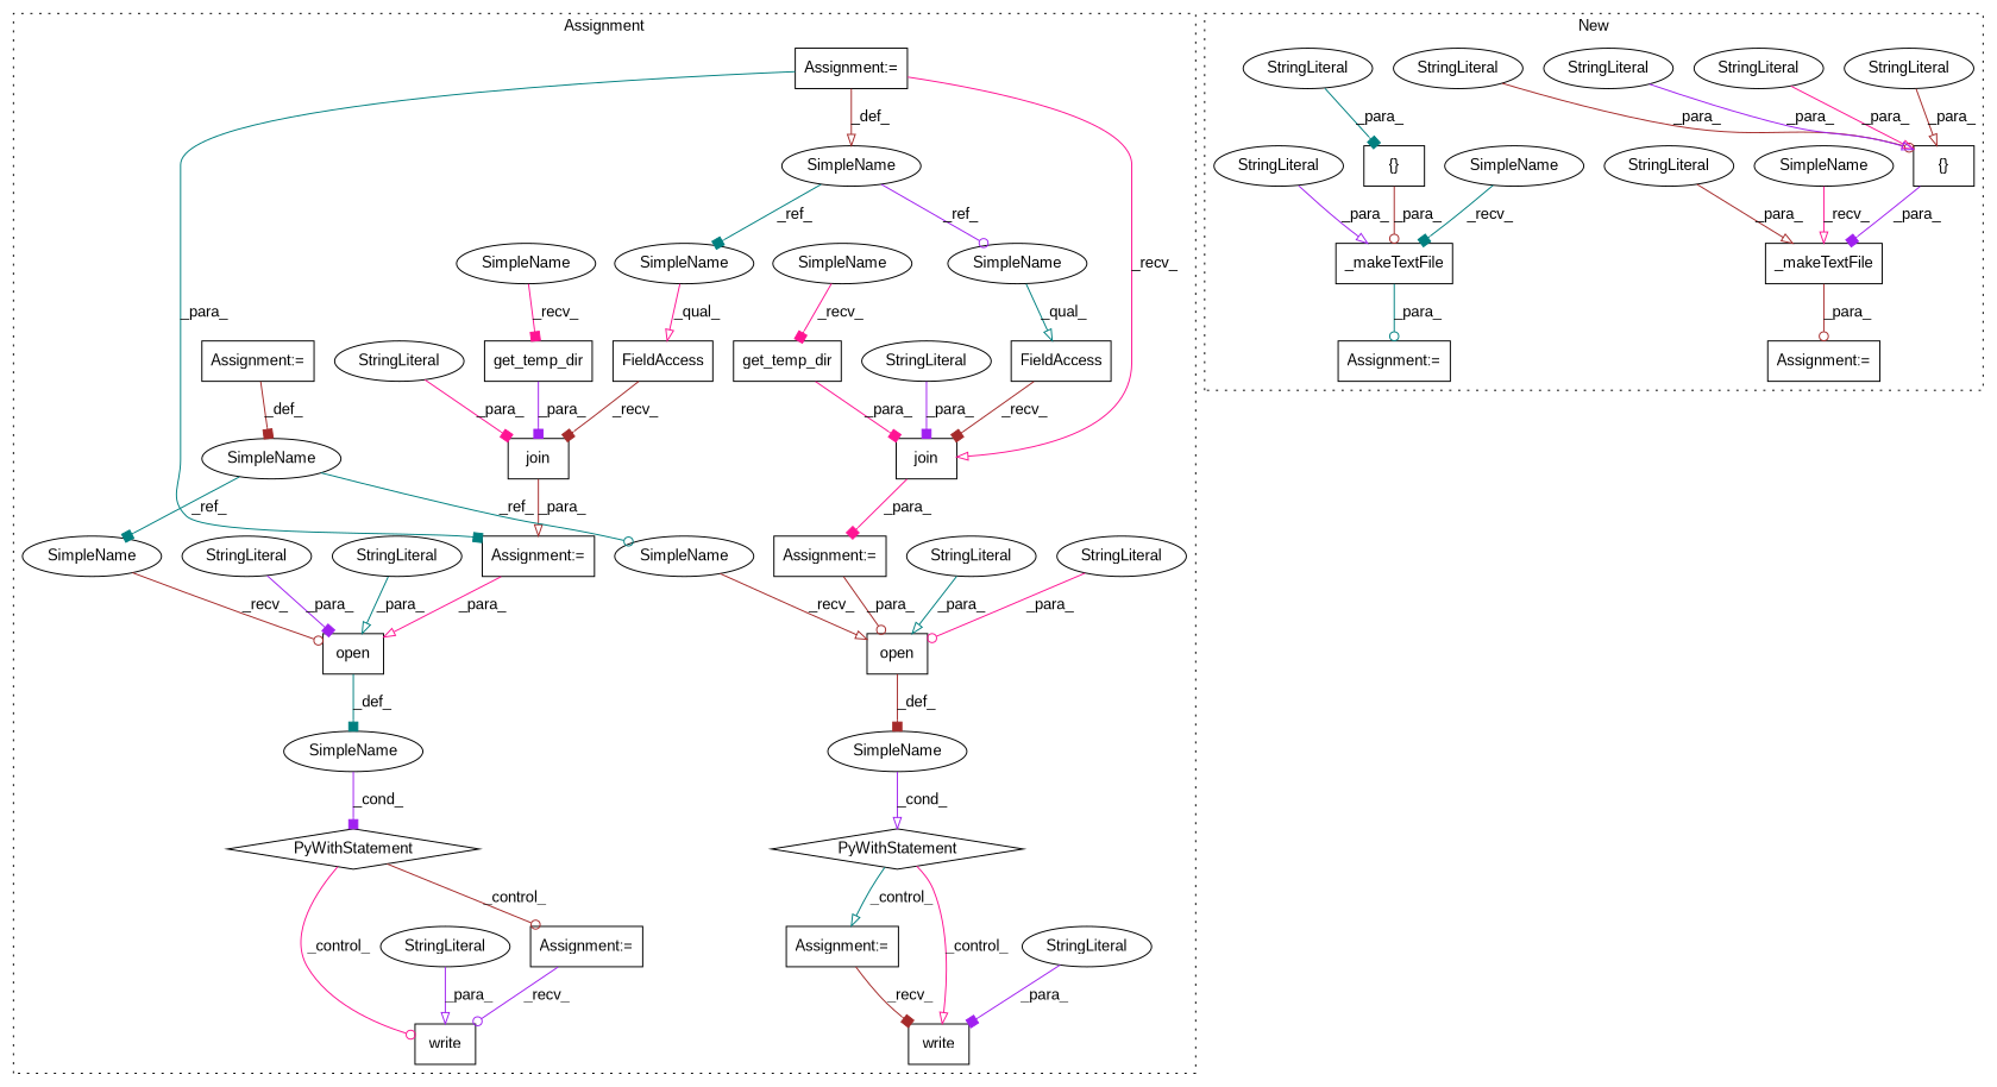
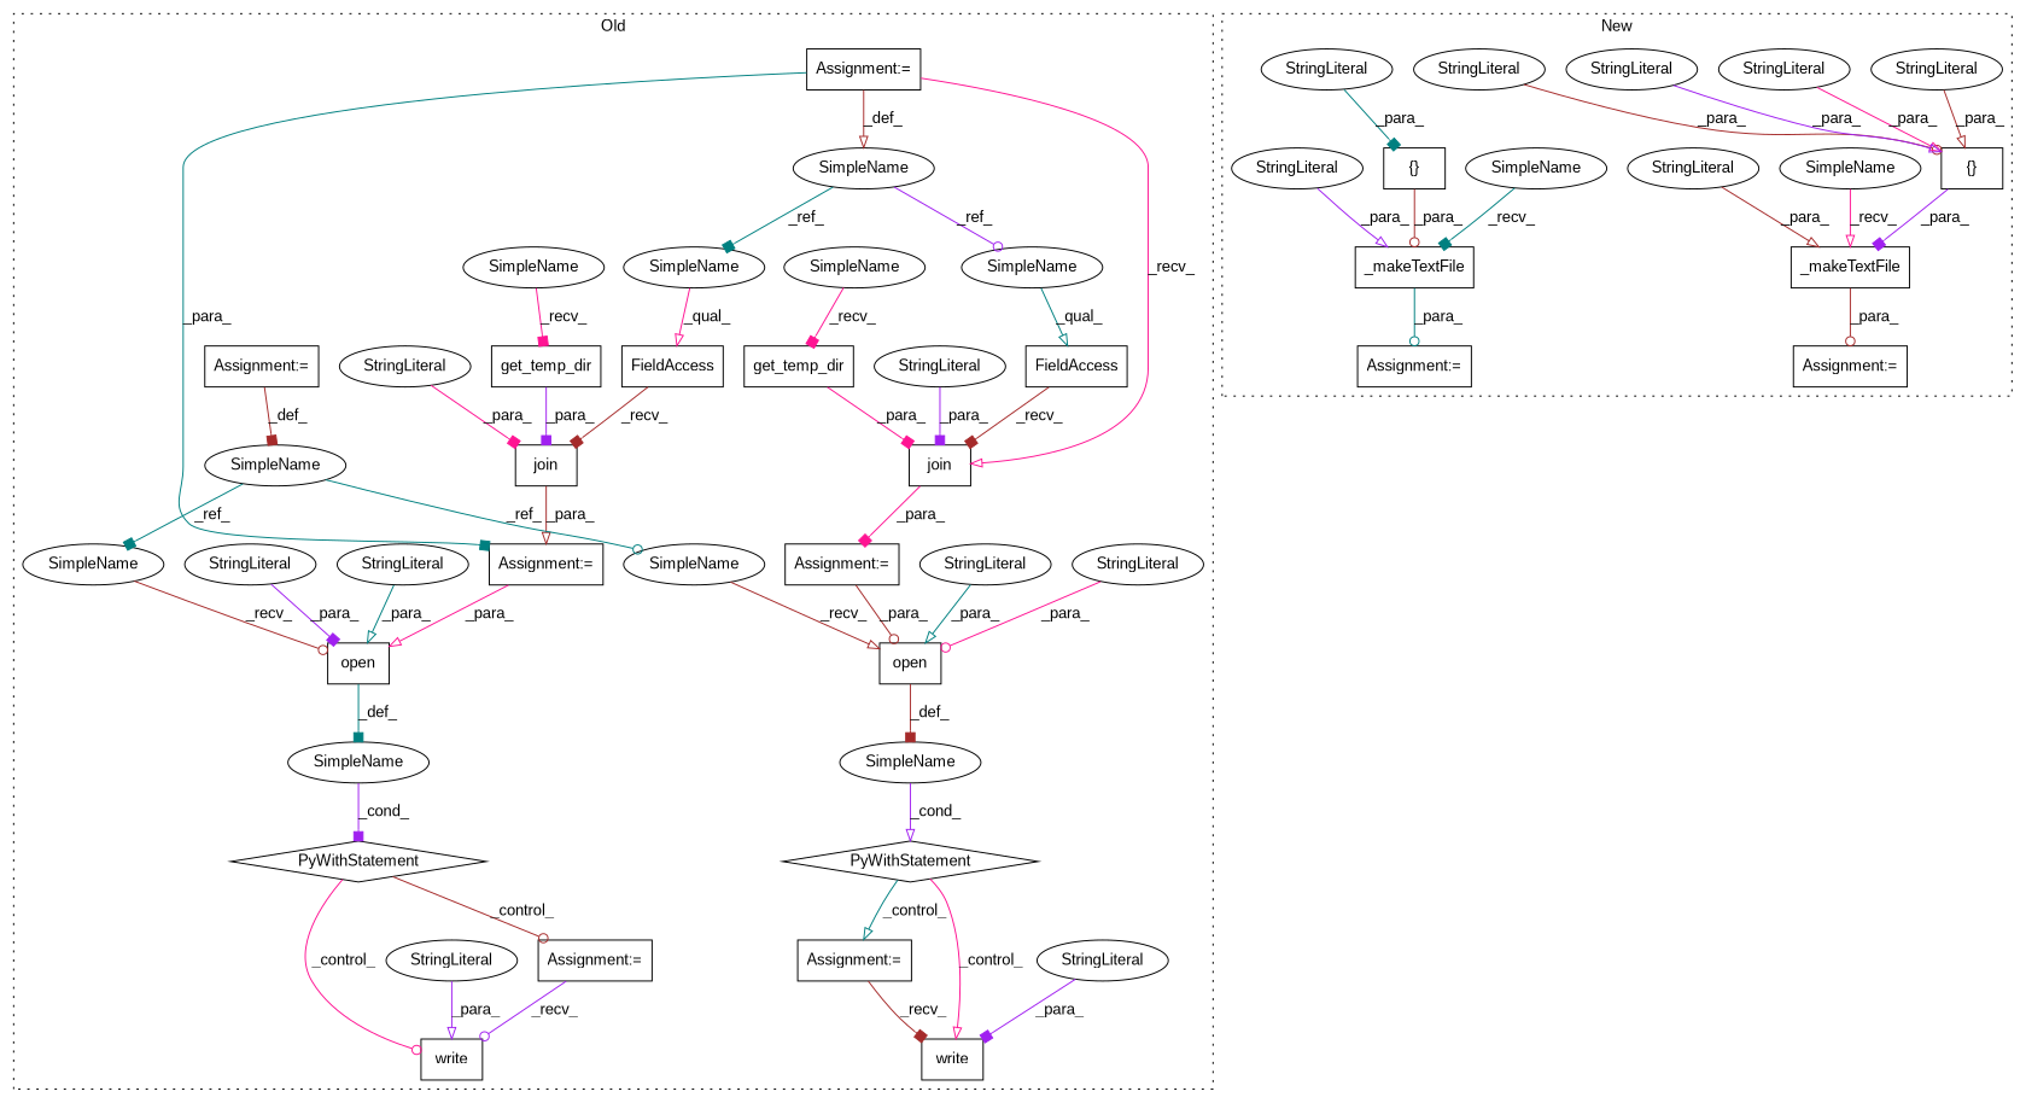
  digraph {
    fontname="Liberation Sans"
    node [a=45 l=2 shape=ellipse fontname="Liberation Sans"]
    edge [color=brown arrowhead=box fontname="Liberation Sans"]
    n1 [a=32 l=14 label=get_temp_dir s=12340 shape=box]
    n2 [a=32 l=14 label=get_temp_dir s=12279 shape=box]
    n3 [a=104 l="10,2" label=PyWithStatement s="12488,12528" shape=diamond]
    n4 [a=42 label=SimpleName l=""]
    n5 [a=7 l=4 label="Assignment:=" s=12548 shape=box]
    n6 [a=104 l="10,2" label=PyWithStatement s="12372,12413" shape=diamond]
    n7 [a=42 label=SimpleName l=""]
    n8 [a=7 l=5 label="Assignment:=" s=12433 shape=box]
    n9 [a=32 l="5,1" label=join s="12269,12305" shape=box]
    n10 [a=22 l=7 label=FieldAccess s=12261 shape=box]
    n11 [a=42 label=SimpleName s=12062]
    n12 [a=22 l=7 label=FieldAccess s=12322 shape=box]
    n13 [a=32 l="5,1" label=join s="12330,12365" shape=box]
    n14 [a=7 l=1 label="Assignment:=" s=12260 shape=box]
    n15 [a=7 label="Assignment:=" s=12062 shape=box]
    n16 [a=7 l=1 label="Assignment:=" s=12321 shape=box]
    n17 [l=11 label=StringLiteral s=12294]
    n18 [a=32 l="6,1" label=write s="12452,12475" shape=box]
    n19 [l=10 label=StringLiteral s=12355]
    n20 [a=32 l="6,1" label=write s="12565,12588" shape=box]
    n21 [l=17 label=StringLiteral s=12571]
    n22 [l=17 label=StringLiteral s=12458]
    n23 [a=32 l="5,1" label=open s="12501,12527" shape=box]
    n24 [l=7 label=StringLiteral s=12516]
    n25 [a=32 l="5,1" label=open s="12385,12412" shape=box]
    n26 [l=3 label=StringLiteral s=12524]
    n27 [a=42 label=SimpleName s=12077]
    n28 [l=7 label=StringLiteral s=12401]
    n29 [l=3 label=StringLiteral s=12409]
    n30 [a=7 label="Assignment:=" s=12077 shape=box]
    n31 [a=42 l=4 label=SimpleName s=12274]
    n32 [a=42 l=4 label=SimpleName s=12335]
    n33 [a=42 label=SimpleName s=12322]
    n34 [a=42 label=SimpleName s=12261]
    n35 [a=42 label=SimpleName s=12382]
    n36 [a=42 label=SimpleName s=12498]
    n37 [a=32 l="14,1" label=_makeTextFile s="12159,12218" shape=box]
    n38 [a=4 l="1,1" label="{}" s="12197,12217" shape=box]
    n39 [a=7 l=1 label="Assignment:=" s=12153 shape=box]
    n40 [l=3 label=StringLiteral s=12202]
    n41 [l=3 label=StringLiteral s=12214]
    n42 [l=11 label=StringLiteral s=12173]
    n43 [l=3 label=StringLiteral s=12198]
    n44 [l=3 label=StringLiteral s=12206]
    n45 [a=32 l="14,1" label=_makeTextFile s="12240,12294" shape=box]
    n46 [a=4 l="1,1" label="{}" s="12277,12293" shape=box]
    n47 [l=15 label=StringLiteral s=12278]
    n48 [l=10 label=StringLiteral s=12254]
    n49 [a=7 l=1 label="Assignment:=" s=12234 shape=box]
    n50 [a=42 l=4 label=SimpleName s=12154]
    n51 [a=42 l=4 label=SimpleName s=12235]
    subgraph cluster_1 {
-     label=Assignment
+     label=Old
      style=dotted
      n1
      n2
      n3
      n4
      n5
      n6
      n7
      n8
      n9
      n10
      n11
      n12
      n13
      n14
      n15
      n16
      n17
      n18
      n19
      n20
      n21
      n22
      n23
      n24
      n25
      n26
      n27
      n28
      n29
      n30
      n31
      n32
      n33
      n34
      n35
      n36
    }
    subgraph cluster_2 {
      label=New
      style=dotted
      n37
      n38
      n39
      n40
      n41
      n42
      n43
      n44
      n45
      n46
      n47
      n48
      n49
      n50
      n51
    }
    n1 -> n13 [label=_para_ color=deeppink]
    n2 -> n9 [label=_para_ color=purple]
    n3 -> n5 [label=_control_ color=teal arrowhead=onormal]
    n3 -> n20 [label=_control_ color=deeppink arrowhead=onormal]
    n4 -> n3 [label=_cond_ color=purple arrowhead=onormal]
    n5 -> n20 [label=_recv_]
    n6 -> n8 [label=_control_ arrowhead=odot]
    n6 -> n18 [label=_control_ color=deeppink arrowhead=odot]
    n7 -> n6 [label=_cond_ color=purple]
    n8 -> n18 [label=_recv_ color=purple arrowhead=odot]
    n9 -> n14 [label=_para_ arrowhead=onormal]
    n10 -> n9 [label=_recv_]
    n11 -> n33 [label=_ref_ color=purple arrowhead=odot]
    n11 -> n34 [label=_ref_ color=teal]
    n12 -> n13 [label=_recv_]
    n13 -> n16 [label=_para_ color=deeppink]
    n14 -> n25 [label=_para_ color=deeppink arrowhead=onormal]
    n15 -> n11 [label=_def_ arrowhead=onormal]
    n15 -> n13 [label=_recv_ color=deeppink arrowhead=onormal]
    n15 -> n14 [label=_para_ color=teal]
    n16 -> n23 [label=_para_ arrowhead=odot]
    n17 -> n9 [label=_para_ color=deeppink]
    n19 -> n13 [label=_para_ color=purple]
    n21 -> n20 [label=_para_ color=purple]
    n22 -> n18 [label=_para_ color=purple arrowhead=onormal]
    n23 -> n4 [label=_def_]
    n24 -> n23 [label=_para_ color=deeppink arrowhead=odot]
    n25 -> n7 [label=_def_ color=teal]
    n26 -> n23 [label=_para_ color=teal arrowhead=onormal]
    n27 -> n35 [label=_ref_ color=teal]
    n27 -> n36 [label=_ref_ color=teal arrowhead=odot]
    n28 -> n25 [label=_para_ color=purple]
    n29 -> n25 [label=_para_ color=teal arrowhead=onormal]
    n30 -> n27 [label=_def_]
    n31 -> n2 [label=_recv_ color=deeppink]
    n32 -> n1 [label=_recv_ color=deeppink]
    n33 -> n12 [label=_qual_ color=teal arrowhead=onormal]
    n34 -> n10 [label=_qual_ color=deeppink arrowhead=onormal]
    n35 -> n25 [label=_recv_ arrowhead=odot]
    n36 -> n23 [label=_recv_ arrowhead=onormal]
    n37 -> n39 [label=_para_ arrowhead=odot]
    n38 -> n37 [label=_para_ color=purple]
    n40 -> n38 [label=_para_ arrowhead=odot]
    n41 -> n38 [label=_para_ arrowhead=onormal]
    n42 -> n37 [label=_para_ arrowhead=onormal]
    n43 -> n38 [label=_para_ color=deeppink arrowhead=onormal]
    n44 -> n38 [label=_para_ color=purple arrowhead=onormal]
    n45 -> n49 [label=_para_ color=teal arrowhead=odot]
    n46 -> n45 [label=_para_ arrowhead=odot]
    n47 -> n46 [label=_para_ color=teal]
    n48 -> n45 [label=_para_ color=purple arrowhead=onormal]
    n50 -> n37 [label=_recv_ color=deeppink arrowhead=onormal]
    n51 -> n45 [label=_recv_ color=teal]
  }
